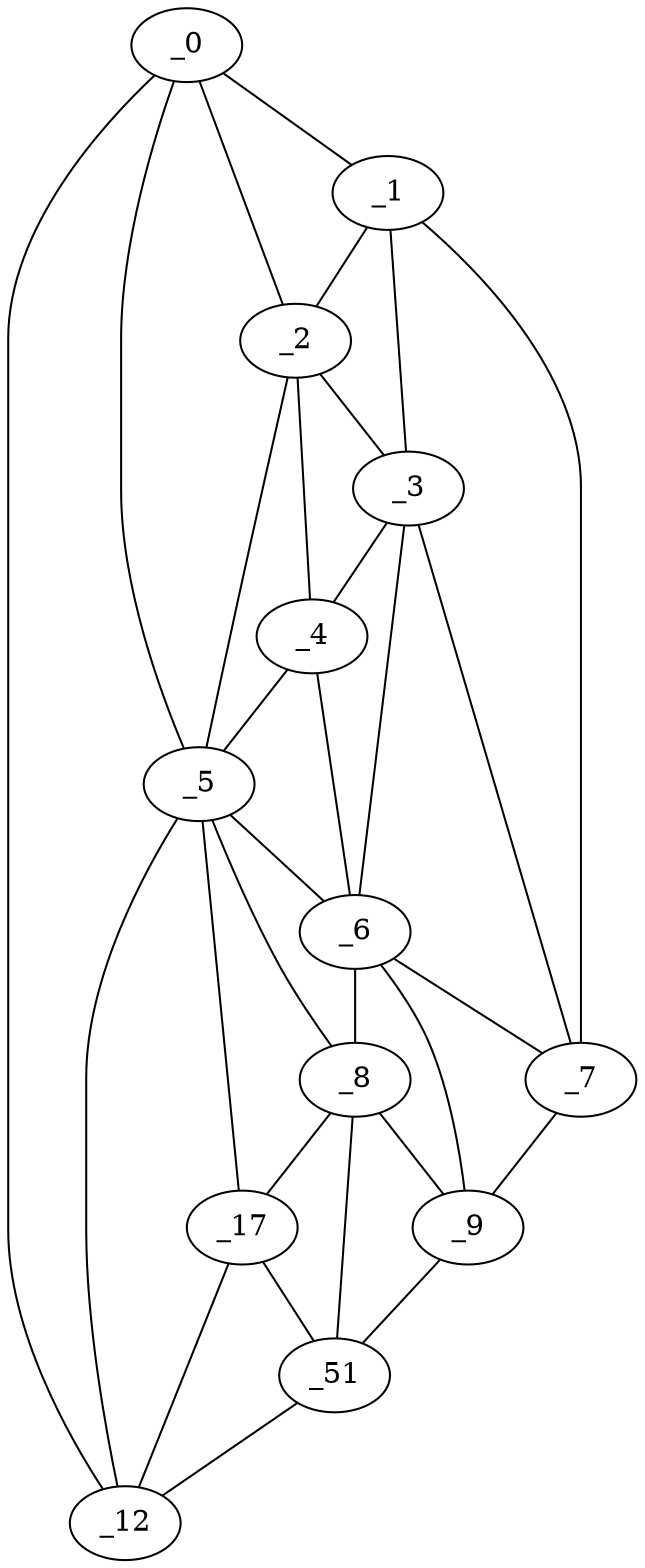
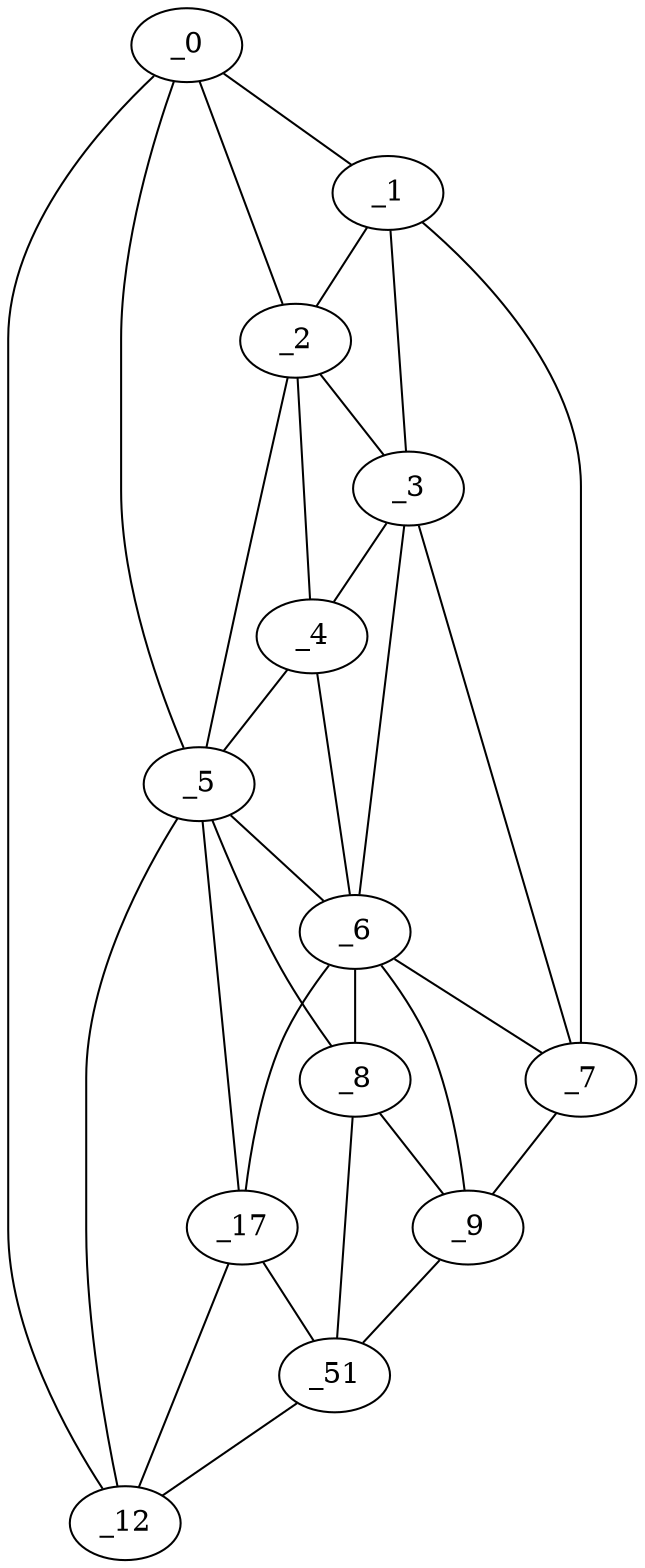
  graph {
    node [x=92 y=73]
    edge [valence=2]
    _0 [x=5 y=30]
    _1 [x=32 y=100]
    _2 [x=34]
    _5 [x=85 y=41]
    _12 [x=124 y=41]
    _3 [x=69]
    _7 [y=104]
    _4 [x=72 y=66]
    _6 [y=78]
    _8 [x=116 y=61]
    n11 [label=_17 x=123 y=49]
    _9 [x=119 y=79]
    n13 [label=_51 x=123]
    _0 -- _1 [valence=1]
    _0 -- _2
    _0 -- _5 [valence=1]
    _0 -- _12 [valence=1]
    _1 -- _2
    _1 -- _3 [valence=1]
    _1 -- _7 [valence=1]
    _2 -- _5
    _2 -- _3
    _2 -- _4 [valence=1]
    _5 -- _12
    _5 -- _6
    _5 -- _8
    _5 -- n11
    _3 -- _7
    _3 -- _4
    _3 -- _6
    _7 -- _9 [valence=1]
    _4 -- _5
    _4 -- _6 [valence=1]
    _6 -- _7
    _6 -- _8 [valence=1]
    _6 -- _9
-   _8 -- n11
+   _6 -- n11
    _8 -- _9
    _8 -- n13
    n11 -- _12
    n11 -- n13
    _9 -- n13 [valence=1]
    n13 -- _12 [valence=1]
  }
